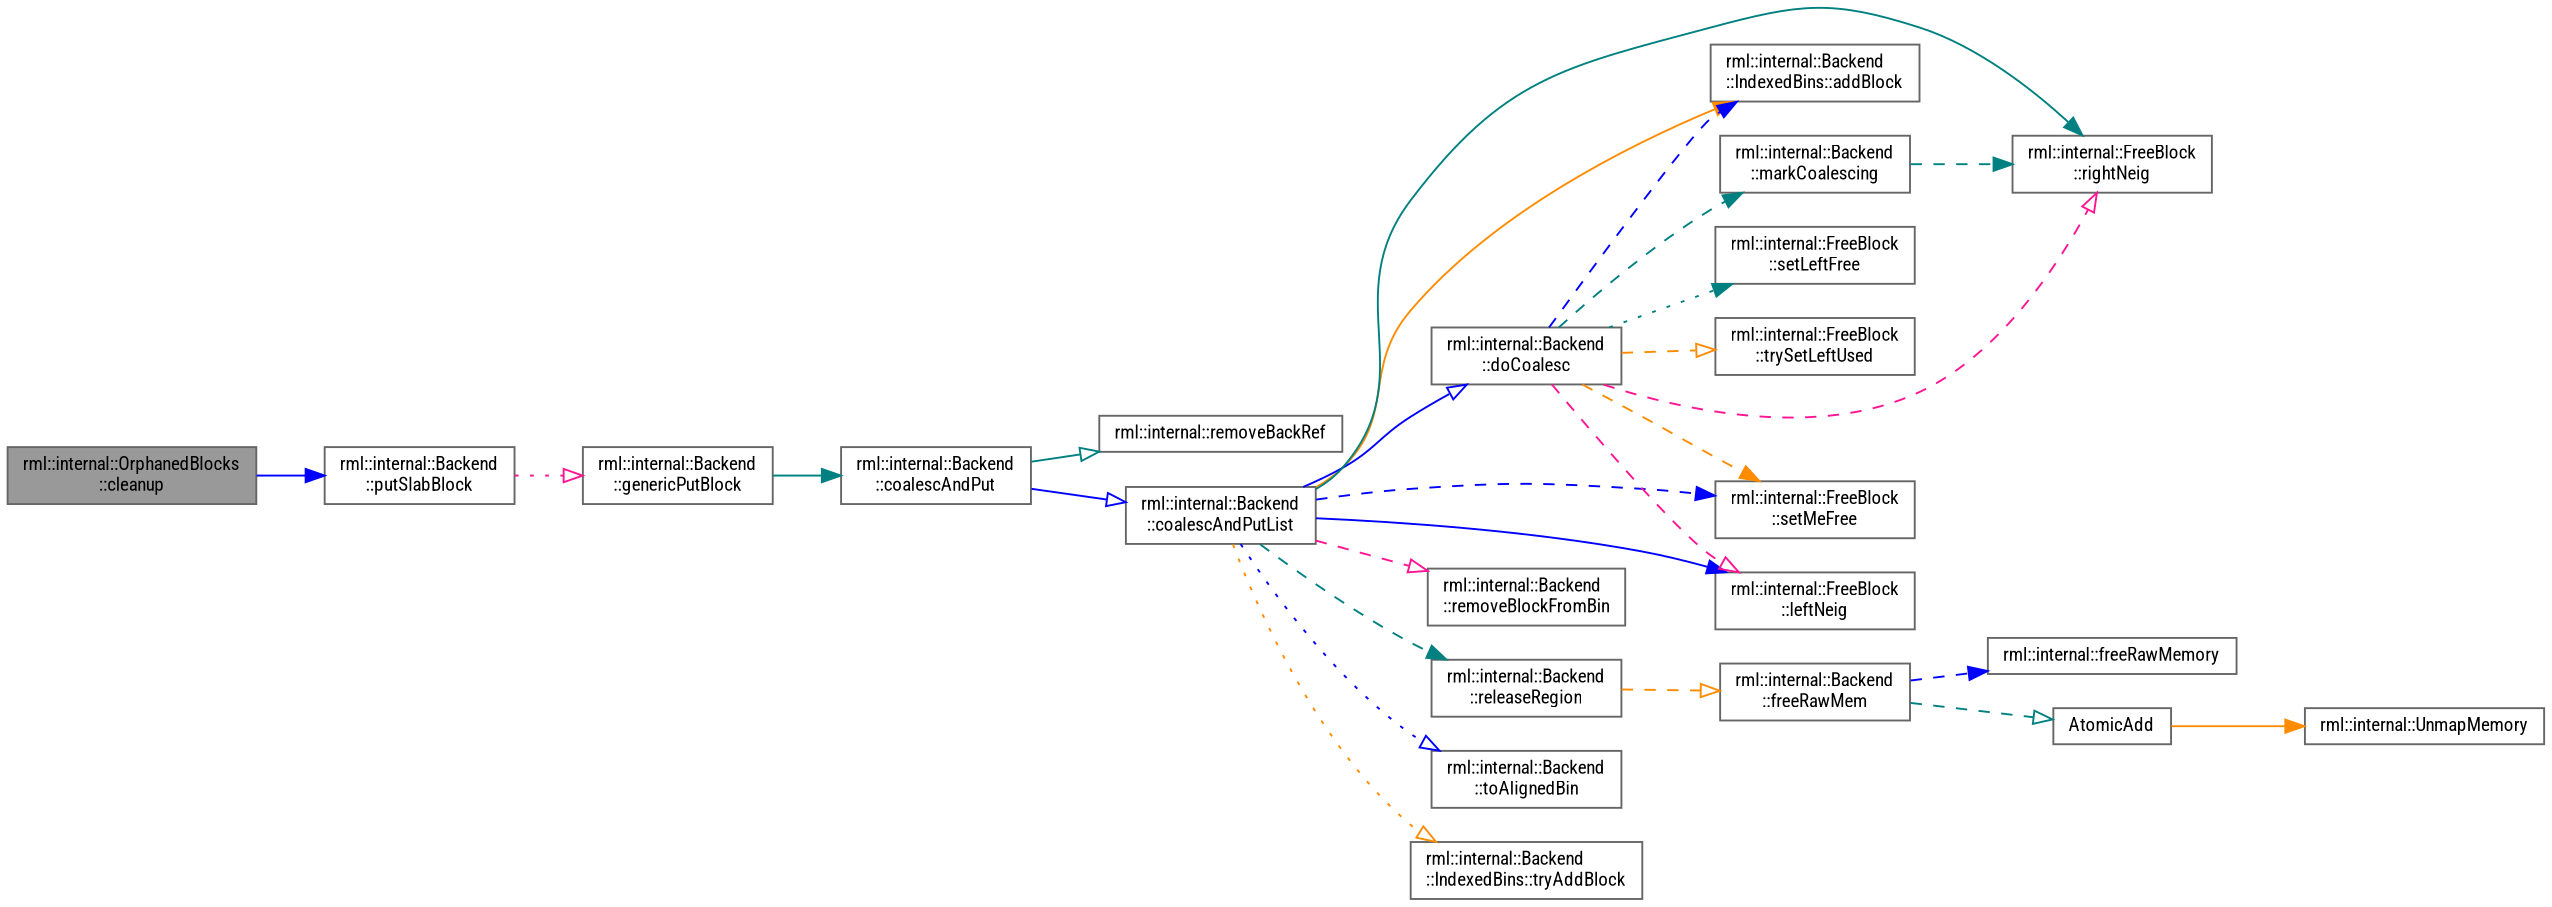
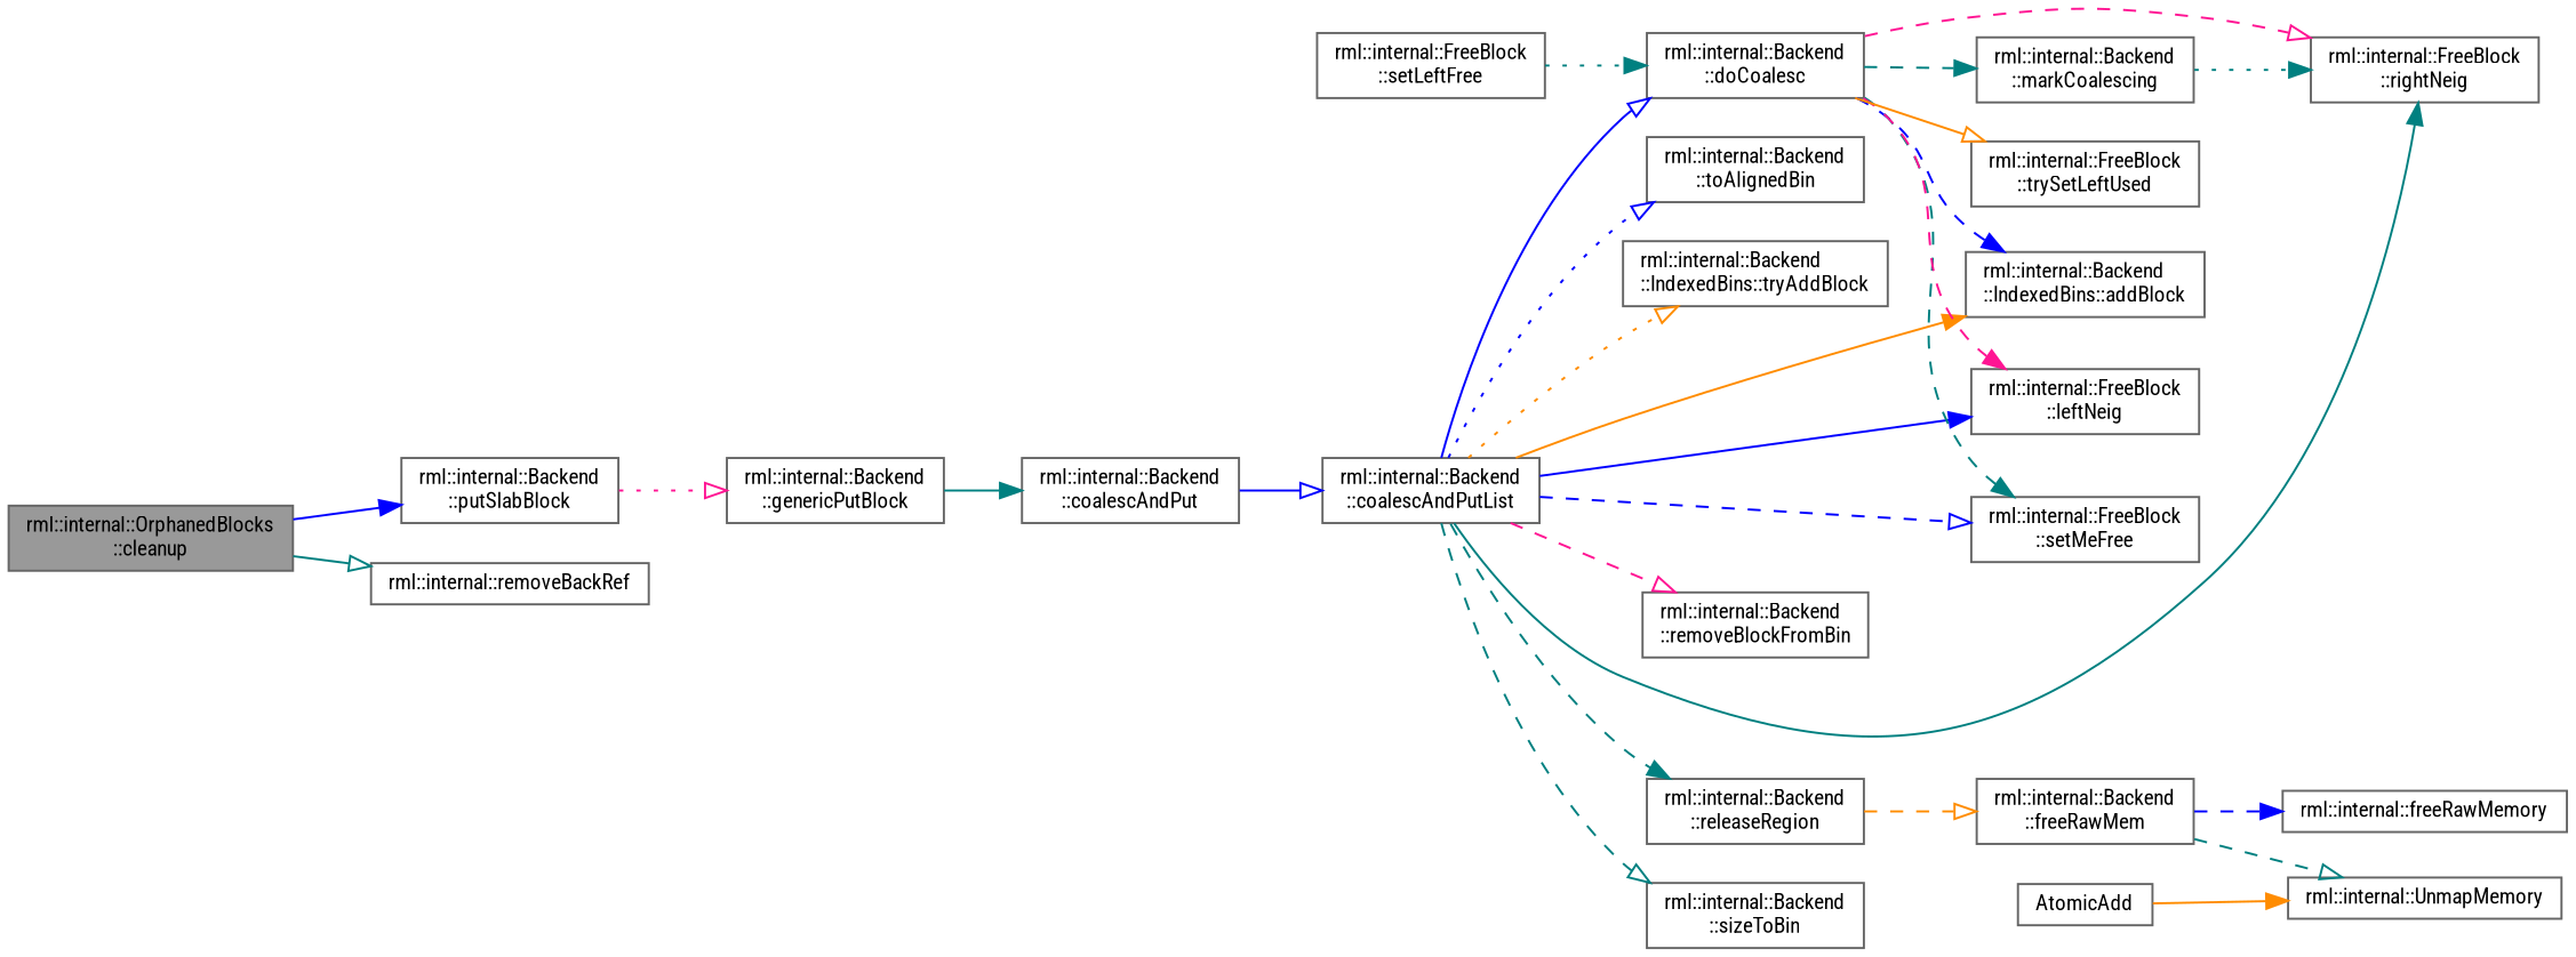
  digraph {
    fontname="Roboto Condensed"
    rankdir=LR
    node [color=grey40 fillcolor=white fontname="Roboto Condensed" fontsize=10 shape=box style=filled]
    edge [arrowhead=normal color=teal fontname="Roboto Condensed" fontsize=10 labelfontname=Helvetica labelfontsize=10 style=dashed]
    n1 [color=gray40 fillcolor=grey60 fontcolor=black height=0.2 label="rml::internal::OrphanedBlocks\l::cleanup" width=0.4]
    n2 [height=0.2 label="rml::internal::Backend\l::putSlabBlock" width=0.4]
    n3 [height=0.2 label="rml::internal::removeBackRef" width=0.4]
    n4 [height=0.2 label="rml::internal::Backend\l::genericPutBlock" width=0.4]
    n5 [height=0.2 label="rml::internal::Backend\l::coalescAndPut" width=0.4]
    n6 [height=0.2 label="rml::internal::Backend\l::coalescAndPutList" width=0.4]
    n7 [height=0.2 label="rml::internal::Backend\l::IndexedBins::addBlock" width=0.4]
    n8 [height=0.2 label="rml::internal::Backend\l::doCoalesc" width=0.4]
    n9 [height=0.2 label="rml::internal::FreeBlock\l::rightNeig" width=0.4]
    n10 [height=0.2 label="rml::internal::Backend\l::removeBlockFromBin" width=0.4]
    n11 [height=0.2 label="rml::internal::FreeBlock\l::setMeFree" width=0.4]
    n12 [height=0.2 label="rml::internal::Backend\l::releaseRegion" width=0.4]
+   n13 [height=0.2 label="rml::internal::Backend\l::sizeToBin" width=0.4]
    n14 [height=0.2 label="rml::internal::Backend\l::toAlignedBin" width=0.4]
    n15 [height=0.2 label="rml::internal::Backend\l::IndexedBins::tryAddBlock" width=0.4]
    n16 [height=0.2 label="rml::internal::FreeBlock\l::leftNeig" width=0.4]
    n17 [height=0.2 label="rml::internal::FreeBlock\l::setLeftFree" width=0.4]
    n18 [height=0.2 label="rml::internal::Backend\l::markCoalescing" width=0.4]
    n19 [height=0.2 label="rml::internal::FreeBlock\l::trySetLeftUsed" width=0.4]
    n20 [height=0.2 label="rml::internal::Backend\l::freeRawMem" width=0.4]
    n21 [height=0.2 label=AtomicAdd width=0.4]
    n22 [height=0.2 label="rml::internal::freeRawMemory" width=0.4]
    n23 [height=0.2 label="rml::internal::UnmapMemory" width=0.4]
    n1 -> n2 [color=blue style=solid]
-   n5 -> n3 [arrowhead=onormal style=solid]
+   n1 -> n3 [arrowhead=onormal style=solid]
    n2 -> n4 [arrowhead=onormal color=deeppink style=dotted]
    n4 -> n5 [style=solid]
    n5 -> n6 [arrowhead=onormal color=blue style=solid]
    n6 -> n7 [color=darkorange style=solid]
    n6 -> n8 [arrowhead=onormal color=blue style=solid]
    n6 -> n9 [style=solid]
    n6 -> n10 [arrowhead=onormal color=deeppink]
-   n6 -> n11 [color=blue]
+   n6 -> n11 [arrowhead=onormal color=blue]
    n6 -> n12
+   n6 -> n13 [arrowhead=onormal]
    n6 -> n14 [arrowhead=onormal color=blue style=dotted]
    n6 -> n15 [arrowhead=onormal color=darkorange style=dotted]
    n6 -> n16 [color=blue style=solid]
    n8 -> n7 [color=blue]
    n8 -> n9 [arrowhead=onormal color=deeppink]
-   n8 -> n11 [color=darkorange]
-   n8 -> n16 [arrowhead=onormal color=deeppink]
-   n8 -> n17 [style=dotted]
+   n8 -> n11
+   n8 -> n16 [color=deeppink]
+   n17 -> n8 [style=dotted]
    n8 -> n18
-   n8 -> n19 [arrowhead=onormal color=darkorange]
+   n8 -> n19 [arrowhead=onormal color=darkorange style=solid]
    n12 -> n20 [arrowhead=onormal color=darkorange]
-   n18 -> n9
-   n20 -> n21 [arrowhead=onormal]
+   n18 -> n9 [style=dotted]
+   n20 -> n23 [arrowhead=onormal]
    n20 -> n22 [color=blue]
    n21 -> n23 [color=darkorange style=solid]
  }
